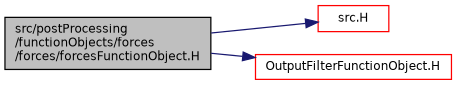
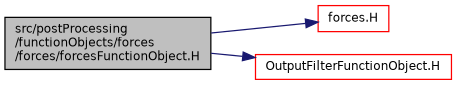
  digraph {
    rankdir=LR
    fontname="DejaVu Sans"
    node [color=red fontname="DejaVu Sans" fontsize=10 shape=record]
    edge [color=midnightblue fontname="DejaVu Sans" fontsize=10 labelfontname=FreeSans labelfontsize=10 style=solid]
    n1 [color=black fillcolor=grey75 fontcolor=black height=0.2 label="src/postProcessing\l/functionObjects/forces\l/forces/forcesFunctionObject.H" style=filled width=0.4]
-   n2 [height=0.2 label="src.H" width=0.4]
+   n2 [height=0.2 label="forces.H" width=0.4]
    n3 [height=0.2 label="OutputFilterFunctionObject.H" width=0.4]
    n1 -> n2
    n1 -> n3
  }
